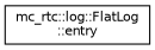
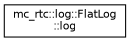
  digraph {
    rankdir=LR
-   n1 [color=black fillcolor=white fontname=Helvetica fontsize=10 height=0.2 label="mc_rtc::log::FlatLog\l::entry" shape=record style=filled width=0.4]
+   n1 [color=black fillcolor=white fontname=Helvetica fontsize=10 height=0.2 label="mc_rtc::log::FlatLog\l::log" shape=record style=filled width=0.4]
  }
